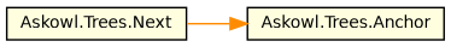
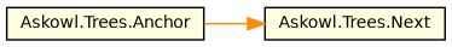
  digraph {
    rankdir=LR
    node [color=black fillcolor=lightyellow fontname=Helvetica fontsize=10 shape=record style=filled]
    n1 [fontcolor=black height=0.2 label="Askowl.Trees.Anchor" width=0.4]
    n2 [height=0.2 label="Askowl.Trees.Next" width=0.4]
-   n2 -> n1 [color=darkorange fontname=Helvetica fontsize=10 labelfontname=Helvetica labelfontsize=10 style=solid]
+   n1 -> n2 [color=darkorange fontname=Helvetica fontsize=10 labelfontname=Helvetica labelfontsize=10 style=solid]
  }
